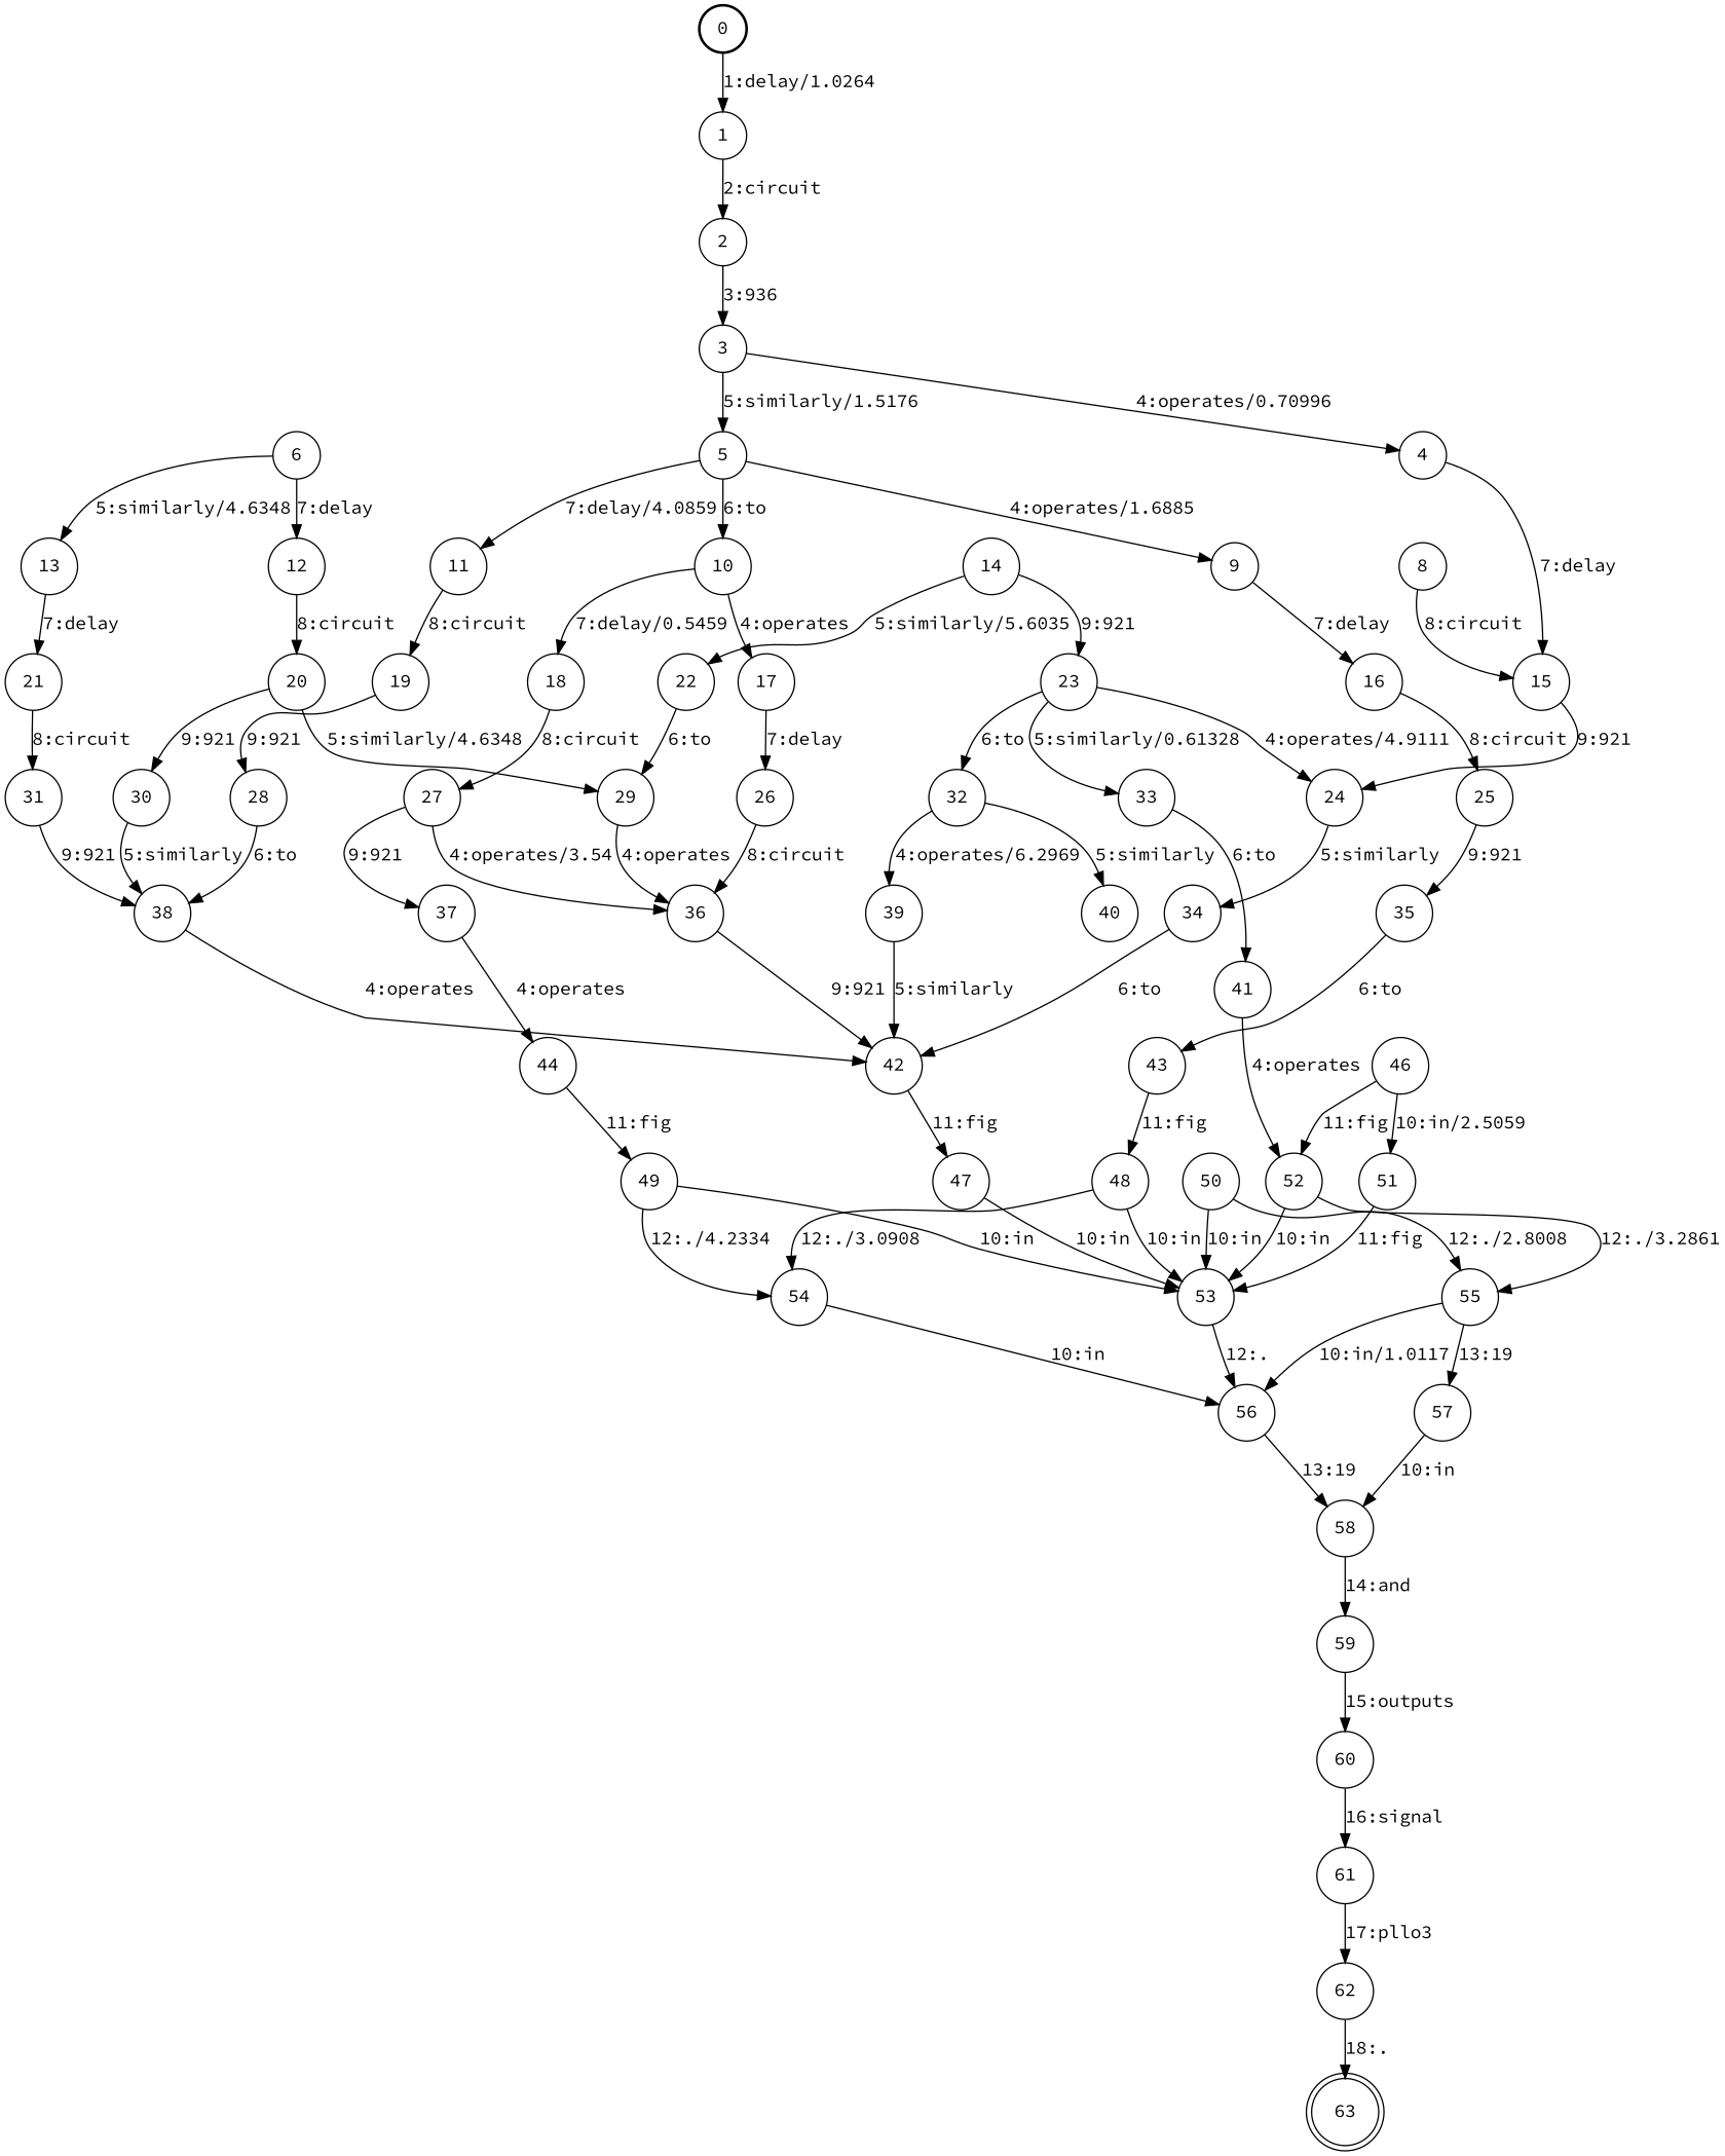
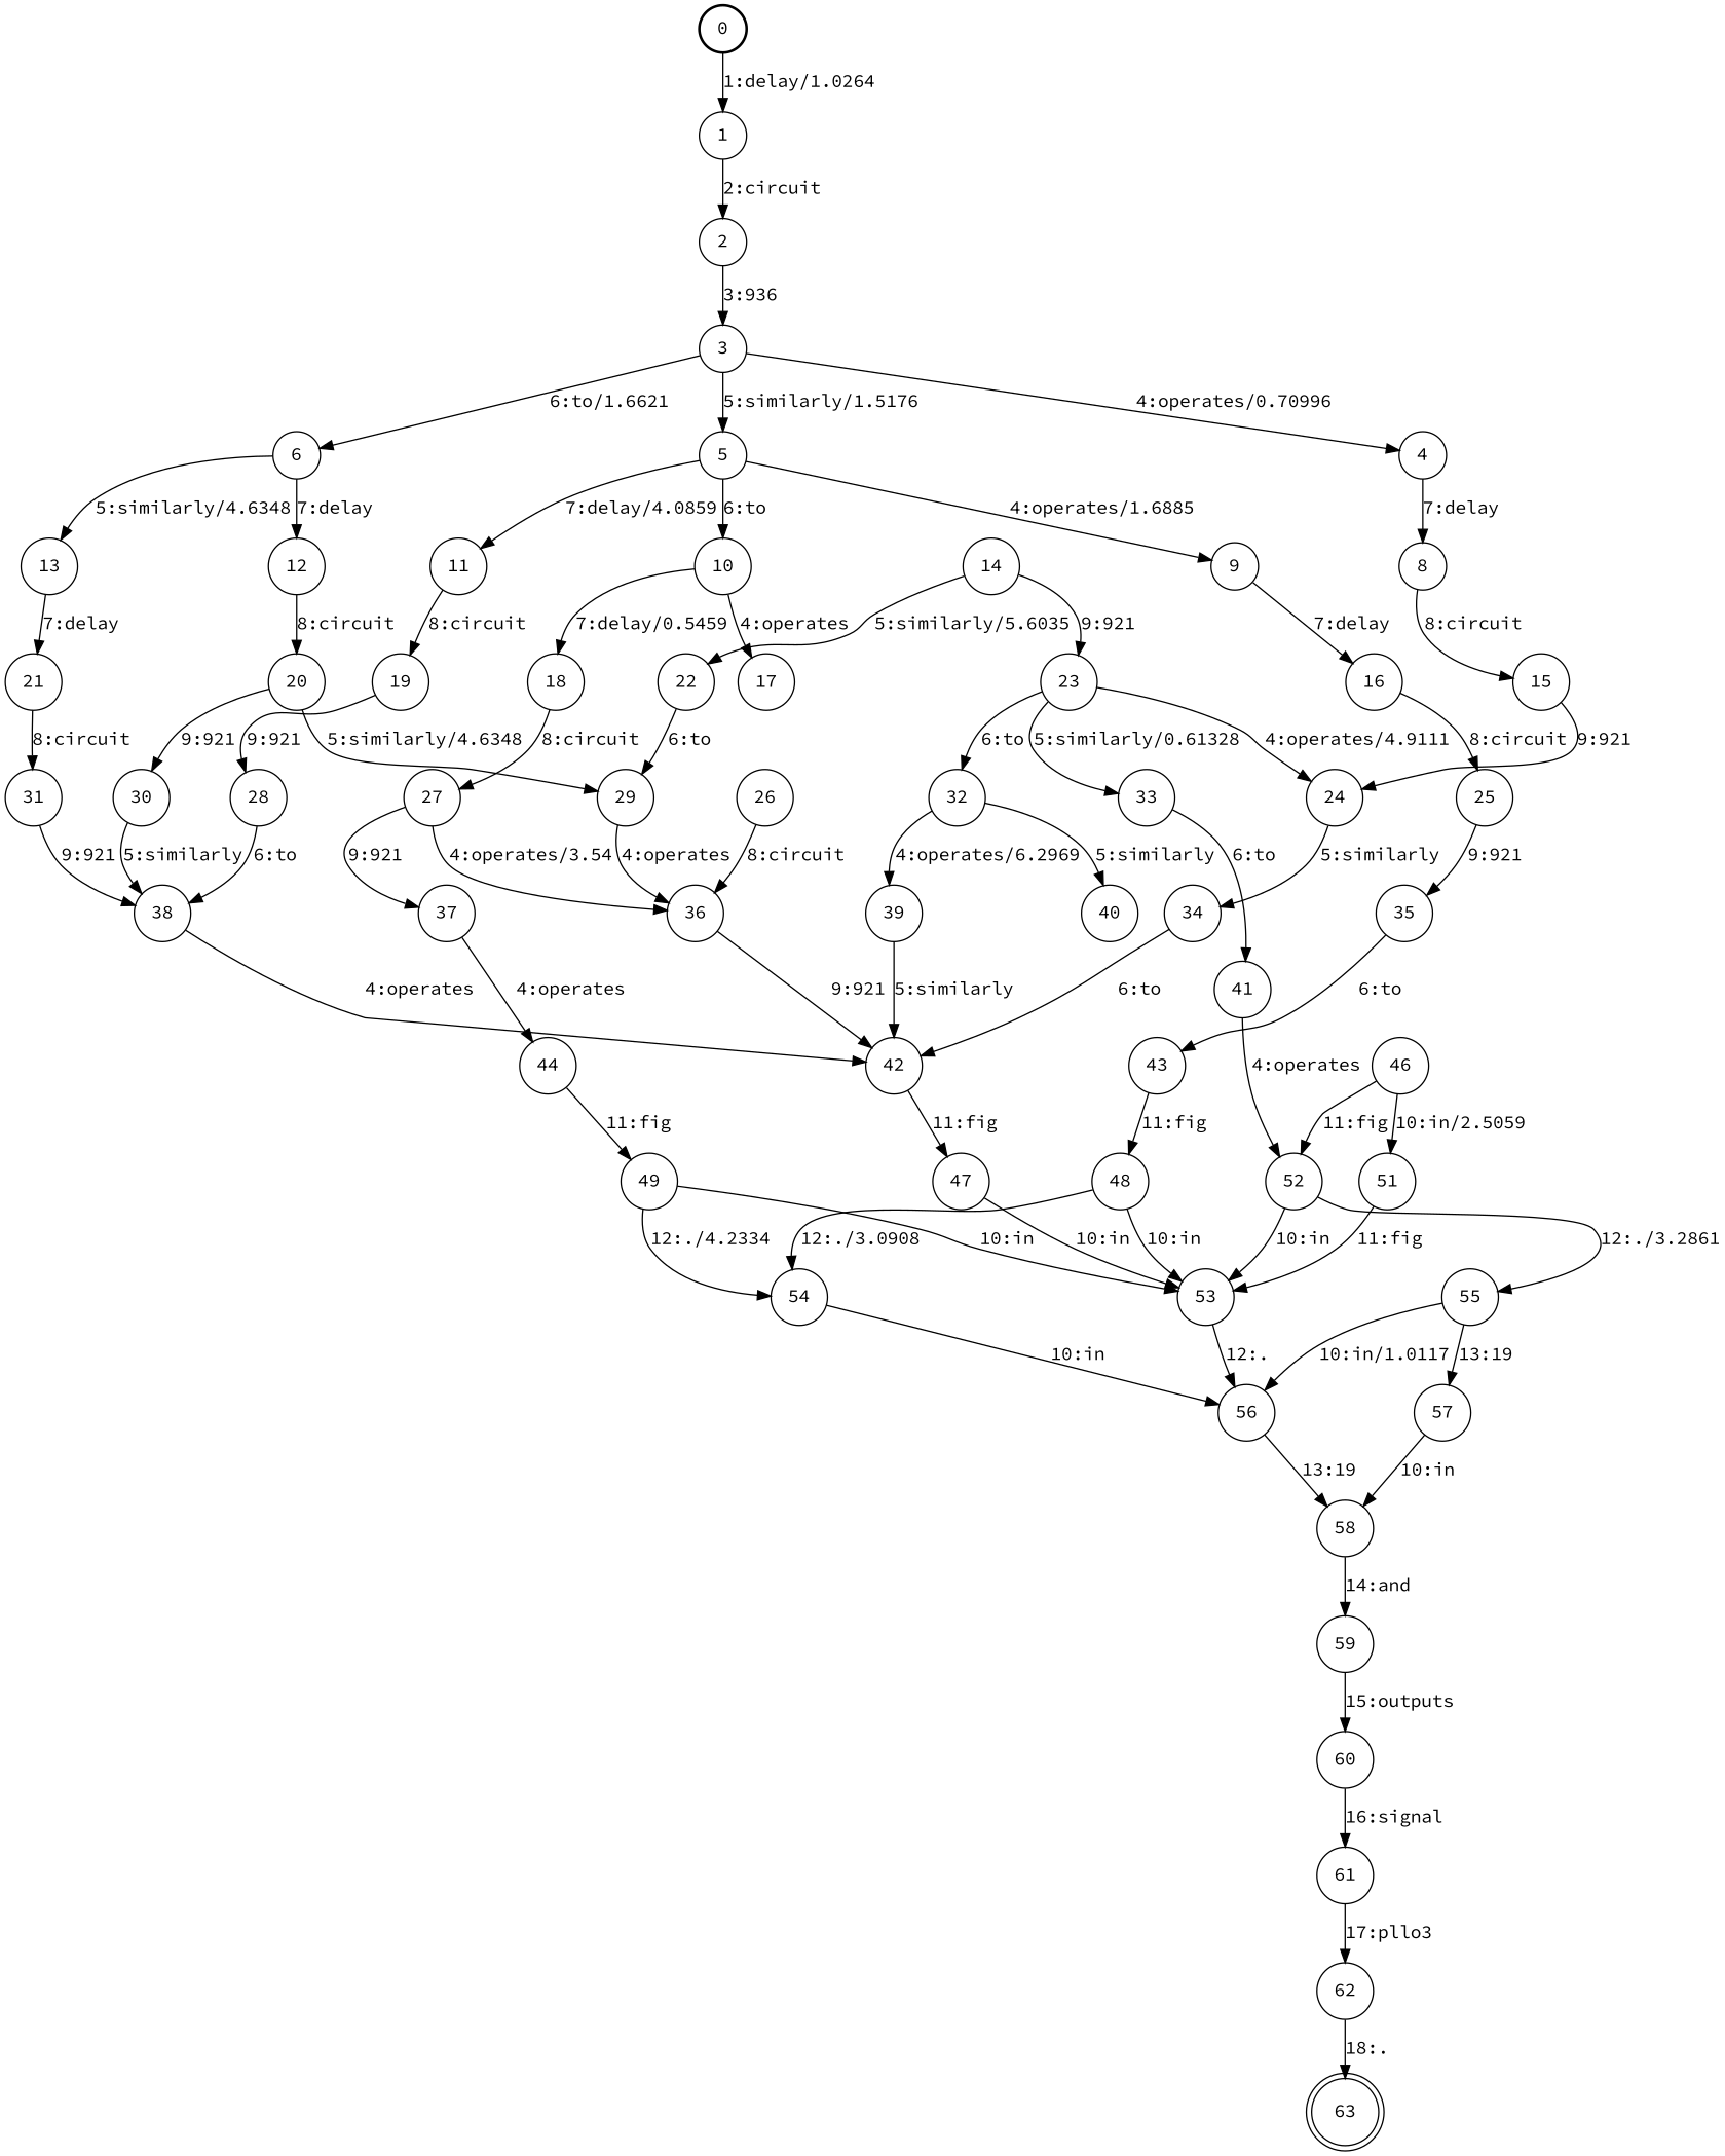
  digraph {
    fontname="Source Code Pro"
    nodesep=0.25
    rankdir=TB
    ranksep=0.4
    node [fontname="Source Code Pro" fontsize=14 shape=circle style=solid]
    edge [fontname="Source Code Pro" fontsize=14]
    n1 [label=0 style=bold]
    n2 [label=1]
    n3 [label=2]
    n4 [label=3]
    n5 [label=4]
    n6 [label=5]
    n7 [label=6]
    n8 [label=8]
    n9 [label=11]
    n10 [label=9]
    n11 [label=10]
    n12 [label=12]
    n13 [label=13]
    n14 [label=14]
    n15 [label=22]
    n16 [label=23]
    n17 [label=15]
    n18 [label=19]
    n19 [label=16]
    n20 [label=18]
    n21 [label=17]
    n22 [label=20]
    n23 [label=21]
    n24 [label=24]
    n25 [label=28]
    n26 [label=25]
    n27 [label=27]
    n28 [label=26]
    n29 [label=29]
    n30 [label=30]
    n31 [label=31]
    n32 [label=33]
    n33 [label=32]
    n34 [label=34]
    n35 [label=35]
    n36 [label=36]
    n37 [label=37]
    n38 [label=38]
    n39 [label=41]
    n40 [label=39]
    n41 [label=40]
    n42 [label=42]
    n43 [label=43]
    n44 [label=44]
    n45 [label=52]
    n46 [label=47]
    n47 [label=48]
    n48 [label=49]
    n49 [label=46]
    n50 [label=51]
    n51 [label=53]
    n52 [label=54]
-   n53 [label=50]
    n54 [label=55]
    n55 [label=56]
    n56 [label=57]
    n57 [label=58]
    n58 [label=59]
    n59 [label=60]
    n60 [label=61]
    n61 [label=62]
    n62 [label=63 shape=doublecircle]
    n1 -> n2 [label="1:delay/1.0264"]
    n2 -> n3 [label="2:circuit"]
    n3 -> n4 [label="3:936"]
    n4 -> n5 [label="4:operates/0.70996"]
    n4 -> n6 [label="5:similarly/1.5176"]
-   n5 -> n17 [label="7:delay"]
+   n4 -> n7 [label="6:to/1.6621"]
+   n5 -> n8 [label="7:delay"]
    n6 -> n9 [label="7:delay/4.0859"]
    n6 -> n10 [label="4:operates/1.6885"]
    n6 -> n11 [label="6:to"]
    n7 -> n12 [label="7:delay"]
    n7 -> n13 [label="5:similarly/4.6348"]
    n8 -> n17 [label="8:circuit"]
    n9 -> n18 [label="8:circuit"]
    n10 -> n19 [label="7:delay"]
    n11 -> n20 [label="7:delay/0.5459"]
    n11 -> n21 [label="4:operates"]
    n12 -> n22 [label="8:circuit"]
    n13 -> n23 [label="7:delay"]
    n14 -> n15 [label="5:similarly/5.6035"]
    n14 -> n16 [label="9:921"]
    n15 -> n29 [label="6:to"]
    n16 -> n24 [label="4:operates/4.9111"]
    n16 -> n32 [label="5:similarly/0.61328"]
    n16 -> n33 [label="6:to"]
    n17 -> n24 [label="9:921"]
    n18 -> n25 [label="9:921"]
    n19 -> n26 [label="8:circuit"]
    n20 -> n27 [label="8:circuit"]
-   n21 -> n28 [label="7:delay"]
    n22 -> n29 [label="5:similarly/4.6348"]
    n22 -> n30 [label="9:921"]
    n23 -> n31 [label="8:circuit"]
    n24 -> n34 [label="5:similarly"]
    n25 -> n38 [label="6:to"]
    n26 -> n35 [label="9:921"]
    n27 -> n36 [label="4:operates/3.54"]
    n27 -> n37 [label="9:921"]
    n28 -> n36 [label="8:circuit"]
    n29 -> n36 [label="4:operates"]
    n30 -> n38 [label="5:similarly"]
    n31 -> n38 [label="9:921"]
    n32 -> n39 [label="6:to"]
    n33 -> n40 [label="4:operates/6.2969"]
    n33 -> n41 [label="5:similarly"]
    n34 -> n42 [label="6:to"]
    n35 -> n43 [label="6:to"]
    n36 -> n42 [label="9:921"]
    n37 -> n44 [label="4:operates"]
    n38 -> n42 [label="4:operates"]
    n39 -> n45 [label="4:operates"]
    n40 -> n42 [label="5:similarly"]
    n42 -> n46 [label="11:fig"]
    n43 -> n47 [label="11:fig"]
    n44 -> n48 [label="11:fig"]
    n45 -> n51 [label="10:in"]
    n45 -> n54 [label="12:./3.2861"]
    n46 -> n51 [label="10:in"]
    n47 -> n51 [label="10:in"]
    n47 -> n52 [label="12:./3.0908"]
    n48 -> n51 [label="10:in"]
    n48 -> n52 [label="12:./4.2334"]
    n49 -> n45 [label="11:fig"]
    n49 -> n50 [label="10:in/2.5059"]
    n50 -> n51 [label="11:fig"]
    n51 -> n55 [label="12:."]
    n52 -> n55 [label="10:in"]
-   n53 -> n51 [label="10:in"]
-   n53 -> n54 [label="12:./2.8008"]
    n54 -> n55 [label="10:in/1.0117"]
    n54 -> n56 [label="13:19"]
    n55 -> n57 [label="13:19"]
    n56 -> n57 [label="10:in"]
    n57 -> n58 [label="14:and"]
    n58 -> n59 [label="15:outputs"]
    n59 -> n60 [label="16:signal"]
    n60 -> n61 [label="17:pllo3"]
    n61 -> n62 [label="18:."]
  }
